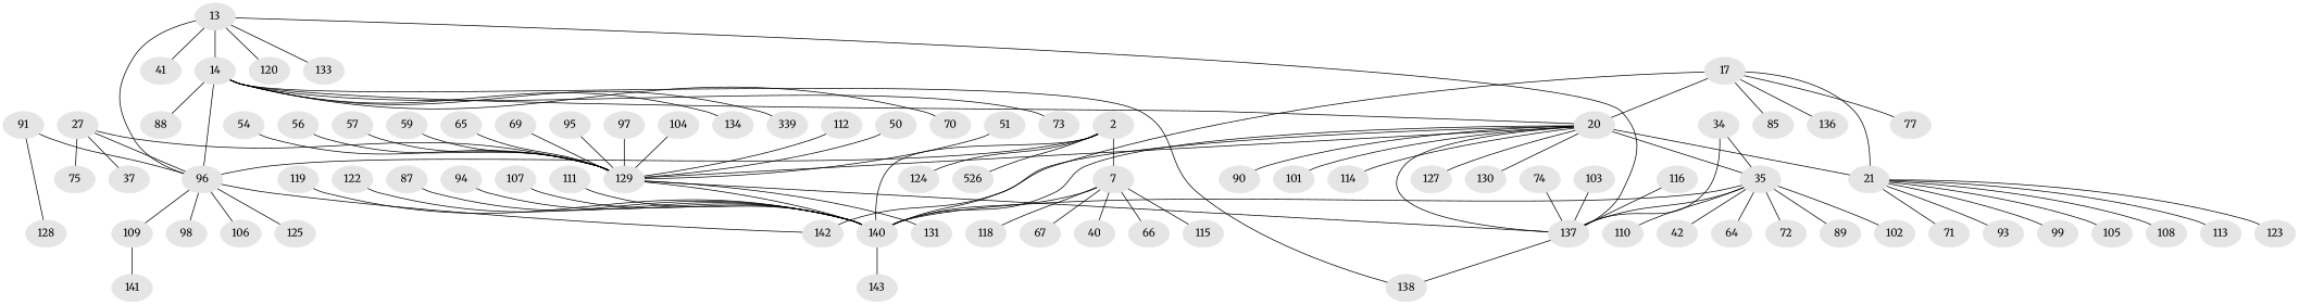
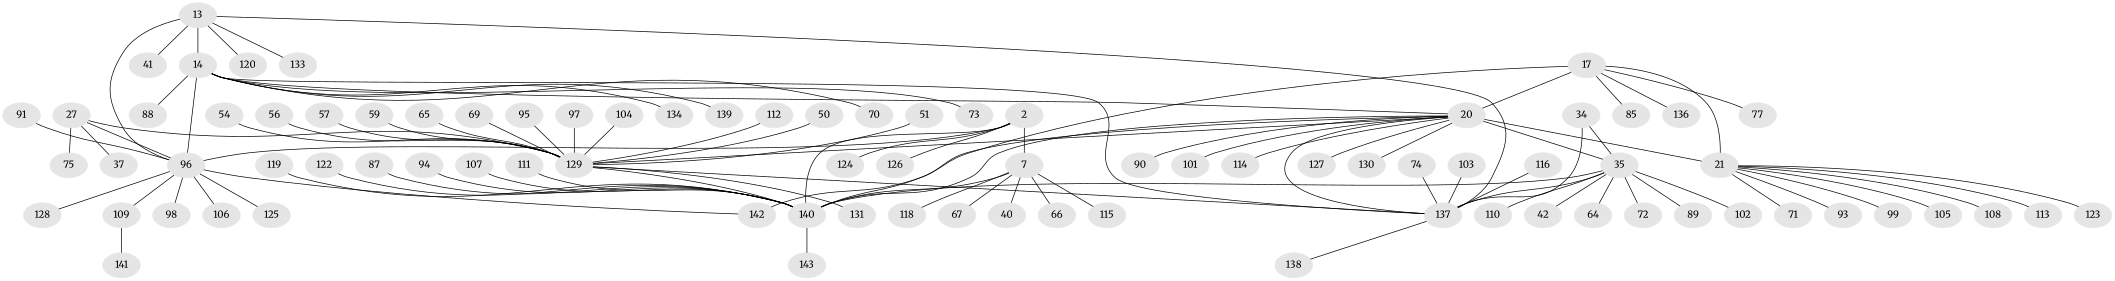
  graph {
    fontname=Merriweather
    node [color=gray90 fontname=Merriweather style=filled]
    edge [fontname=Merriweather]
    2 [super="+1"]
    7 [super="+5"]
    96 [super="+12+79"]
    124
-   126 [label=526]
+   126
    140 [super="+132+135+100+86"]
    40
    66
    67
    115
    118
    142 [super="+83"]
    98
    106
    109
    125 [super="+84"]
    128
    143
    13 [super="+9"]
    14 [super="+10"]
    41
    120 [super="+49"]
    133
    137 [super="+92+32+82+48+62"]
    20 [super="+19"]
    70
    73 [super="+36"]
    88
    134
-   139 [label=339]
+   139
    138
    21 [super="+18"]
    35 [super="+31+33"]
    90
    101
    114
    127
    129 [super="+63+61"]
    130 [super="+53"]
    17 [super="+16"]
    77
    85
    136
    71
    93
    99
    105
    108
    113
    123
    42
    64
    72
    89
    102
    110
    131
    27 [super="+22"]
    37
    75
    34 [super="+30"]
    50
    51
    54
    56
    57 [super="+43"]
    59
    65
    69
    74
    87
    91
    94
    95
    141
    97
    103
    104
    107
    111
    112
    116
    119
    122
    2 -- 7 [weight=4]
    2 -- 96
    2 -- 124
    2 -- 126
    2 -- 140 [weight=6]
    7 -- 140 [weight=6]
    7 -- 40
    7 -- 66
    7 -- 67
    7 -- 115
    7 -- 118
    96 -- 142
    96 -- 98
    96 -- 106
    96 -- 109
    96 -- 125
-   91 -- 128
+   96 -- 128
    140 -- 143
    109 -- 141
    13 -- 96 [weight=4]
    13 -- 14 [weight=6]
    13 -- 41
    13 -- 120
    13 -- 133
    13 -- 137
    14 -- 96 [weight=6]
-   14 -- 138
+   14 -- 137
    14 -- 20
    14 -- 70
    14 -- 73
    14 -- 88
    14 -- 134
    14 -- 139
    137 -- 138
    20 -- 140
    20 -- 142 [weight=2]
    20 -- 137
    20 -- 21 [weight=6]
    20 -- 35
    20 -- 90
    20 -- 101
    20 -- 114
    20 -- 127
    20 -- 129 [weight=2]
    20 -- 130
    21 -- 71
    21 -- 93
    21 -- 99
    21 -- 105
    21 -- 108
    21 -- 113
    21 -- 123
    35 -- 140
    35 -- 137 [weight=6]
    35 -- 42
    35 -- 64
    35 -- 72
    35 -- 89
    35 -- 102
    35 -- 110
    129 -- 140 [weight=2]
    129 -- 137 [weight=2]
    129 -- 131
    17 -- 140
    17 -- 20 [weight=6]
    17 -- 21 [weight=4]
    17 -- 77
    17 -- 85
    17 -- 136
    27 -- 96
    27 -- 129 [weight=10]
    27 -- 37
    27 -- 75
    34 -- 137 [weight=4]
    34 -- 35 [weight=6]
    50 -- 129
    51 -- 129
    54 -- 129
    56 -- 129
    57 -- 129
    59 -- 129
    65 -- 129
    69 -- 129
    74 -- 137
    87 -- 140
    91 -- 96
    94 -- 140
    95 -- 129
    97 -- 129
    103 -- 137
    104 -- 129
    107 -- 140
    111 -- 140
    112 -- 129
    116 -- 137
    119 -- 140
    122 -- 140
  }
